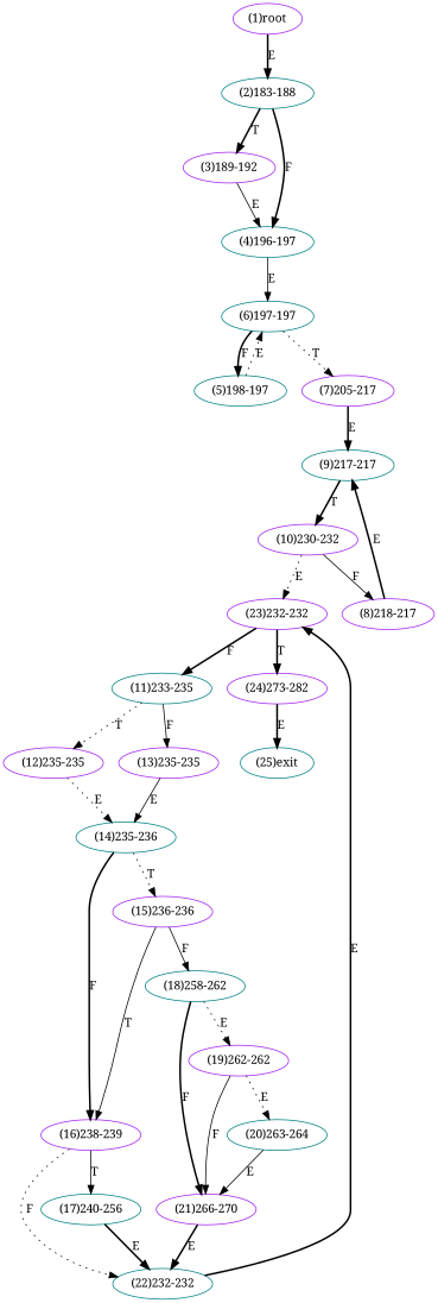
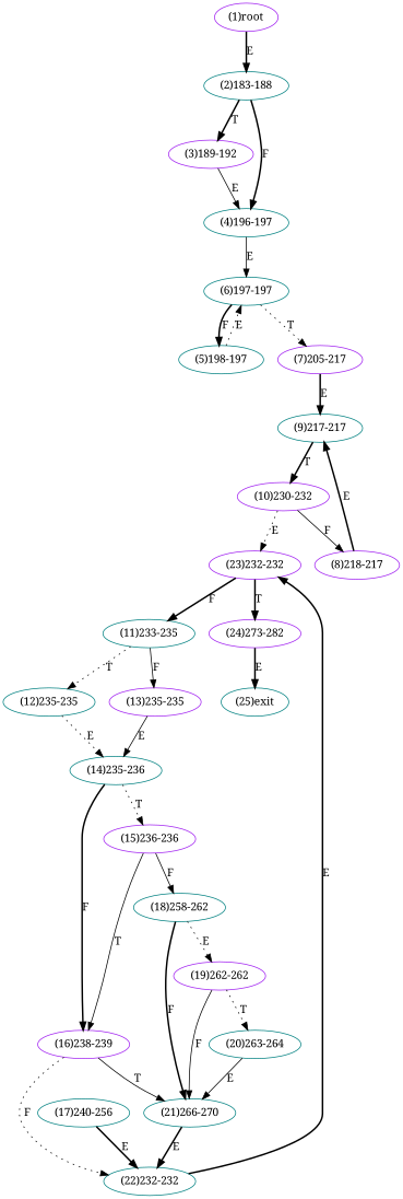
  digraph {
    fontname="Noto Serif"
    node [color=teal fontname="Noto Serif"]
    edge [fontname="Noto Serif" style=bold]
    n1 [color=purple label="(1)root"]
    n2 [label="(2)183-188"]
    n3 [color=purple label="(3)189-192"]
    n4 [label="(4)196-197"]
    n5 [label="(6)197-197"]
    n6 [label="(5)198-197"]
    n7 [color=purple label="(7)205-217"]
    n8 [label="(9)217-217"]
    n9 [color=purple label="(10)230-232"]
    n10 [color=purple label="(8)218-217"]
    n11 [color=purple label="(23)232-232"]
    n12 [label="(11)233-235"]
    n13 [color=purple label="(24)273-282"]
-   n14 [color=purple label="(12)235-235"]
+   n14 [label="(12)235-235"]
    n15 [color=purple label="(13)235-235"]
    n16 [label="(14)235-236"]
    n17 [color=purple label="(15)236-236"]
    n18 [color=purple label="(16)238-239"]
    n19 [label="(18)258-262"]
    n20 [label="(17)240-256"]
    n21 [label="(22)232-232"]
    n22 [color=purple label="(19)262-262"]
-   n23 [color=purple label="(21)266-270"]
+   n23 [label="(21)266-270"]
    n24 [label="(20)263-264"]
    n25 [label="(25)exit"]
    n1 -> n2 [label=E]
    n2 -> n3 [label=T]
    n2 -> n4 [label=F]
    n3 -> n4 [label=E style=solid]
    n4 -> n5 [label=E style=solid]
    n5 -> n6 [label=F]
    n5 -> n7 [label=T style=dotted]
    n6 -> n5 [label=E style=dotted]
    n7 -> n8 [label=E]
    n8 -> n9 [label=T]
    n9 -> n10 [label=F style=solid]
    n9 -> n11 [label=E style=dotted]
    n10 -> n8 [label=E]
    n11 -> n12 [label=F]
    n11 -> n13 [label=T]
    n12 -> n14 [label=T style=dotted]
    n12 -> n15 [label=F style=solid]
    n13 -> n25 [label=E]
    n14 -> n16 [label=E style=dotted]
    n15 -> n16 [label=E style=solid]
    n16 -> n17 [label=T style=dotted]
    n16 -> n18 [label=F]
    n17 -> n18 [label=T style=solid]
    n17 -> n19 [label=F style=solid]
-   n18 -> n20 [label=T style=solid]
+   n18 -> n23 [label=T style=solid]
    n18 -> n21 [label=F style=dotted]
    n19 -> n22 [label=E style=dotted]
    n19 -> n23 [label=F]
    n20 -> n21 [label=E]
    n21 -> n11 [label=E]
    n22 -> n23 [label=F style=solid]
-   n22 -> n24 [label=E style=dotted]
+   n22 -> n24 [label=T style=dotted]
    n23 -> n21 [label=E]
    n24 -> n23 [label=E style=solid]
  }
